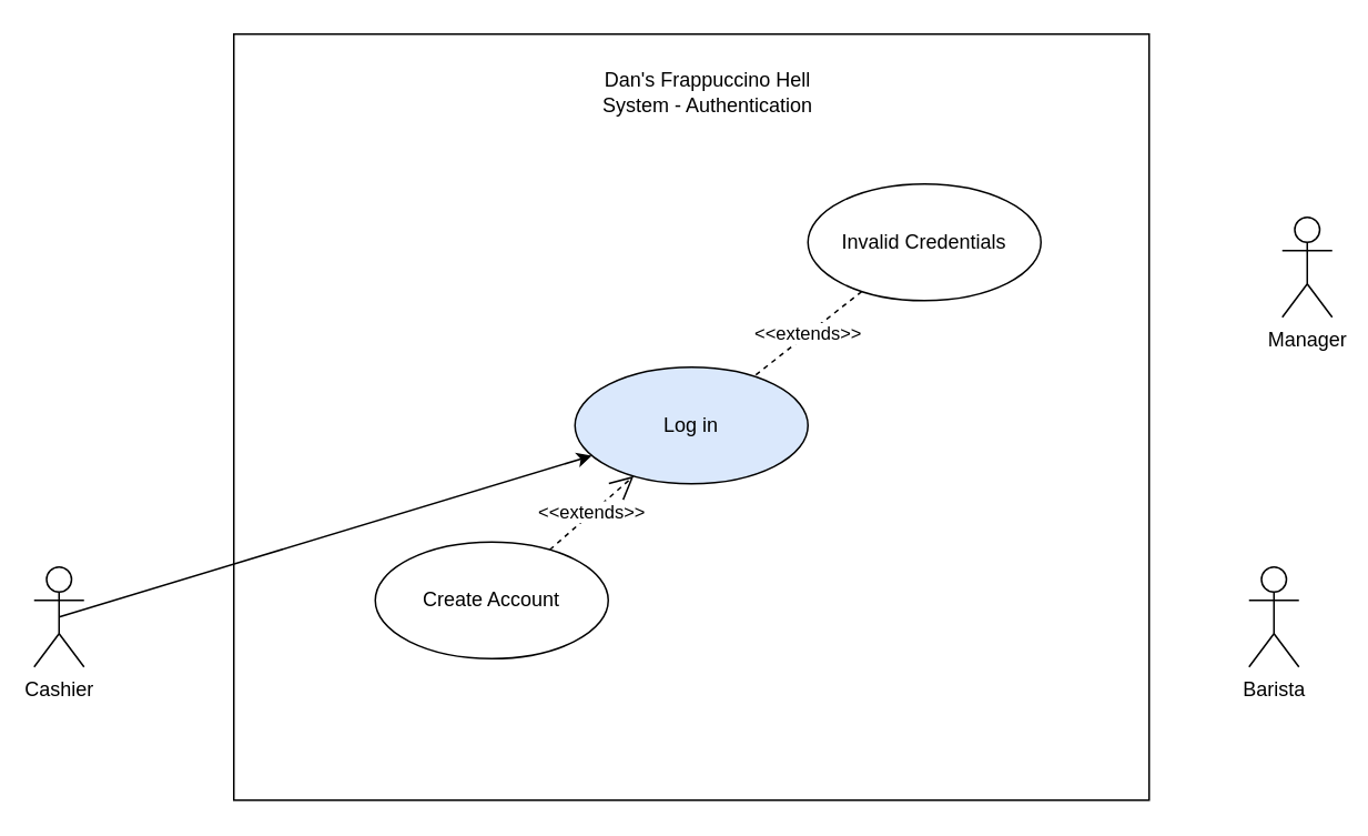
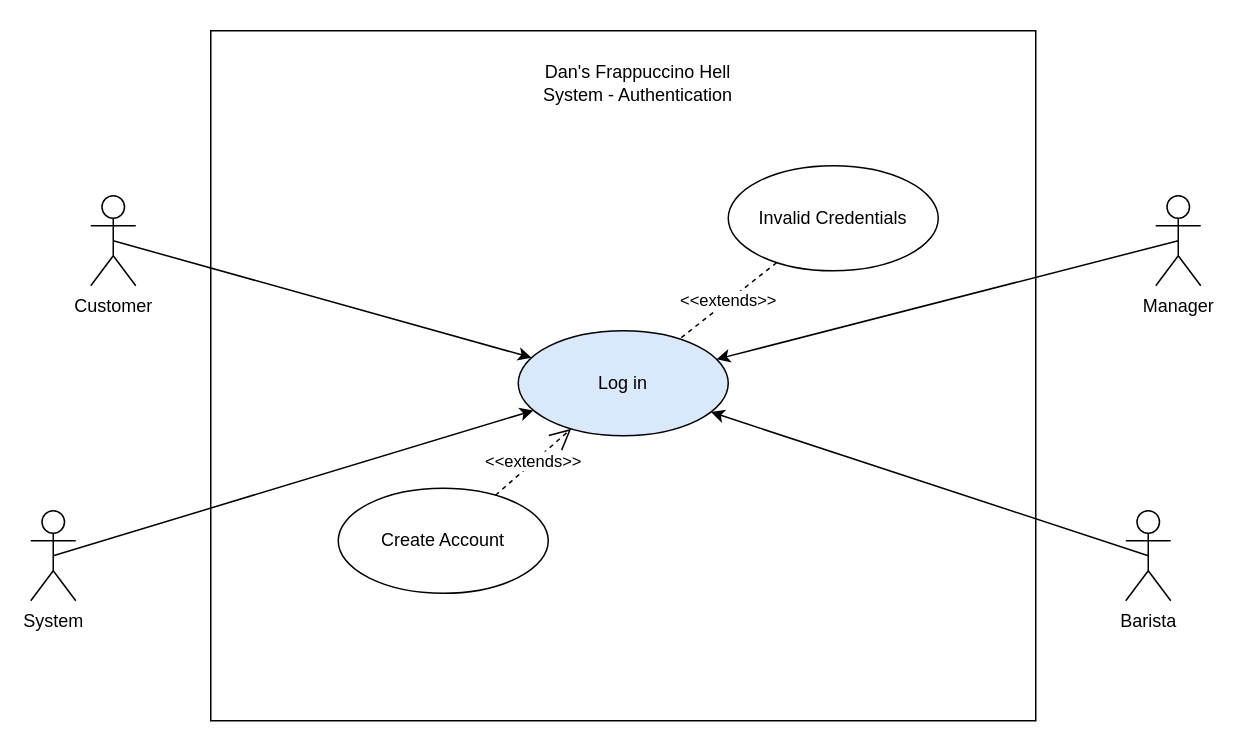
  <mxCell id="0" />
  <mxCell id="1" parent="0" />
  <mxCell id="2" value="" style="rounded=0;whiteSpace=wrap;html=1;" parent="1" vertex="1"><mxGeometry x="140" y="20" width="550" height="460" as="geometry" /></mxCell>
+ <mxCell id="3" style="edgeStyle=none;html=1;exitX=0.5;exitY=0.5;exitDx=0;exitDy=0;exitPerimeter=0;" parent="1" source="4" target="11" edge="1"><mxGeometry relative="1" as="geometry" /></mxCell>
+ <mxCell id="4" value="Customer" style="shape=umlActor;verticalLabelPosition=bottom;verticalAlign=top;html=1;outlineConnect=0;" parent="1" vertex="1"><mxGeometry x="60" y="130" width="30" height="60" as="geometry" /></mxCell>
  <mxCell id="5" style="edgeStyle=none;html=1;exitX=0.5;exitY=0.5;exitDx=0;exitDy=0;exitPerimeter=0;" parent="1" source="6" target="11" edge="1"><mxGeometry relative="1" as="geometry" /></mxCell>
- <mxCell id="6" value="Cashier" style="shape=umlActor;verticalLabelPosition=bottom;verticalAlign=top;html=1;outlineConnect=0;" parent="1" vertex="1"><mxGeometry x="20" y="340" width="30" height="60" as="geometry" /></mxCell>
+ <mxCell id="6" value="System" style="shape=umlActor;verticalLabelPosition=bottom;verticalAlign=top;html=1;outlineConnect=0;" parent="1" vertex="1"><mxGeometry x="20" y="340" width="30" height="60" as="geometry" /></mxCell>
+ <mxCell id="7" style="edgeStyle=none;html=1;exitX=0.5;exitY=0.5;exitDx=0;exitDy=0;exitPerimeter=0;" parent="1" source="8" target="11" edge="1"><mxGeometry relative="1" as="geometry" /></mxCell>
  <mxCell id="8" value="Manager" style="shape=umlActor;verticalLabelPosition=bottom;verticalAlign=top;html=1;outlineConnect=0;" parent="1" vertex="1"><mxGeometry x="770" y="130" width="30" height="60" as="geometry" /></mxCell>
+ <mxCell id="9" style="edgeStyle=none;html=1;exitX=0.5;exitY=0.5;exitDx=0;exitDy=0;exitPerimeter=0;" parent="1" source="10" target="11" edge="1"><mxGeometry relative="1" as="geometry" /></mxCell>
  <mxCell id="10" value="Barista" style="shape=umlActor;verticalLabelPosition=bottom;verticalAlign=top;html=1;outlineConnect=0;" parent="1" vertex="1"><mxGeometry x="750" y="340" width="30" height="60" as="geometry" /></mxCell>
  <mxCell id="11" value="Log in" style="ellipse;whiteSpace=wrap;html=1;fillColor=#dae8fc;" parent="1" vertex="1"><mxGeometry x="345" y="220" width="140" height="70" as="geometry" /></mxCell>
  <mxCell id="12" value="Create Account" style="ellipse;whiteSpace=wrap;html=1;" parent="1" vertex="1"><mxGeometry x="225" y="325" width="140" height="70" as="geometry" /></mxCell>
  <mxCell id="13" value="Dan's Frappuccino Hell System - Authentication" style="text;html=1;strokeColor=none;fillColor=none;align=center;verticalAlign=middle;whiteSpace=wrap;rounded=0;" parent="1" vertex="1"><mxGeometry x="360" y="40" width="130" height="30" as="geometry" /></mxCell>
  <mxCell id="14" value="&amp;lt;&amp;lt;extends&amp;gt;&amp;gt;" style="endArrow=open;endSize=12;dashed=1;html=1;rounded=0;" parent="1" source="12" target="11" edge="1"><mxGeometry width="160" relative="1" as="geometry"><mxPoint x="430.471" y="420.525" as="sourcePoint" /><mxPoint x="419.537" y="389.483" as="targetPoint" /><Array as="points" /></mxGeometry></mxCell>
  <mxCell id="15" value="Invalid Credentials" style="ellipse;whiteSpace=wrap;html=1;" parent="1" vertex="1"><mxGeometry x="485" y="110" width="140" height="70" as="geometry" /></mxCell>
  <mxCell id="16" value="&amp;lt;&amp;lt;extends&amp;gt;&amp;gt;" style="endArrow=none;endSize=12;dashed=1;html=1;rounded=0;" parent="1" source="15" target="11" edge="1"><mxGeometry width="160" relative="1" as="geometry"><mxPoint x="640.471" y="494.535" as="sourcePoint" /><mxPoint x="592.462" y="449.999" as="targetPoint" /><Array as="points" /></mxGeometry></mxCell>
